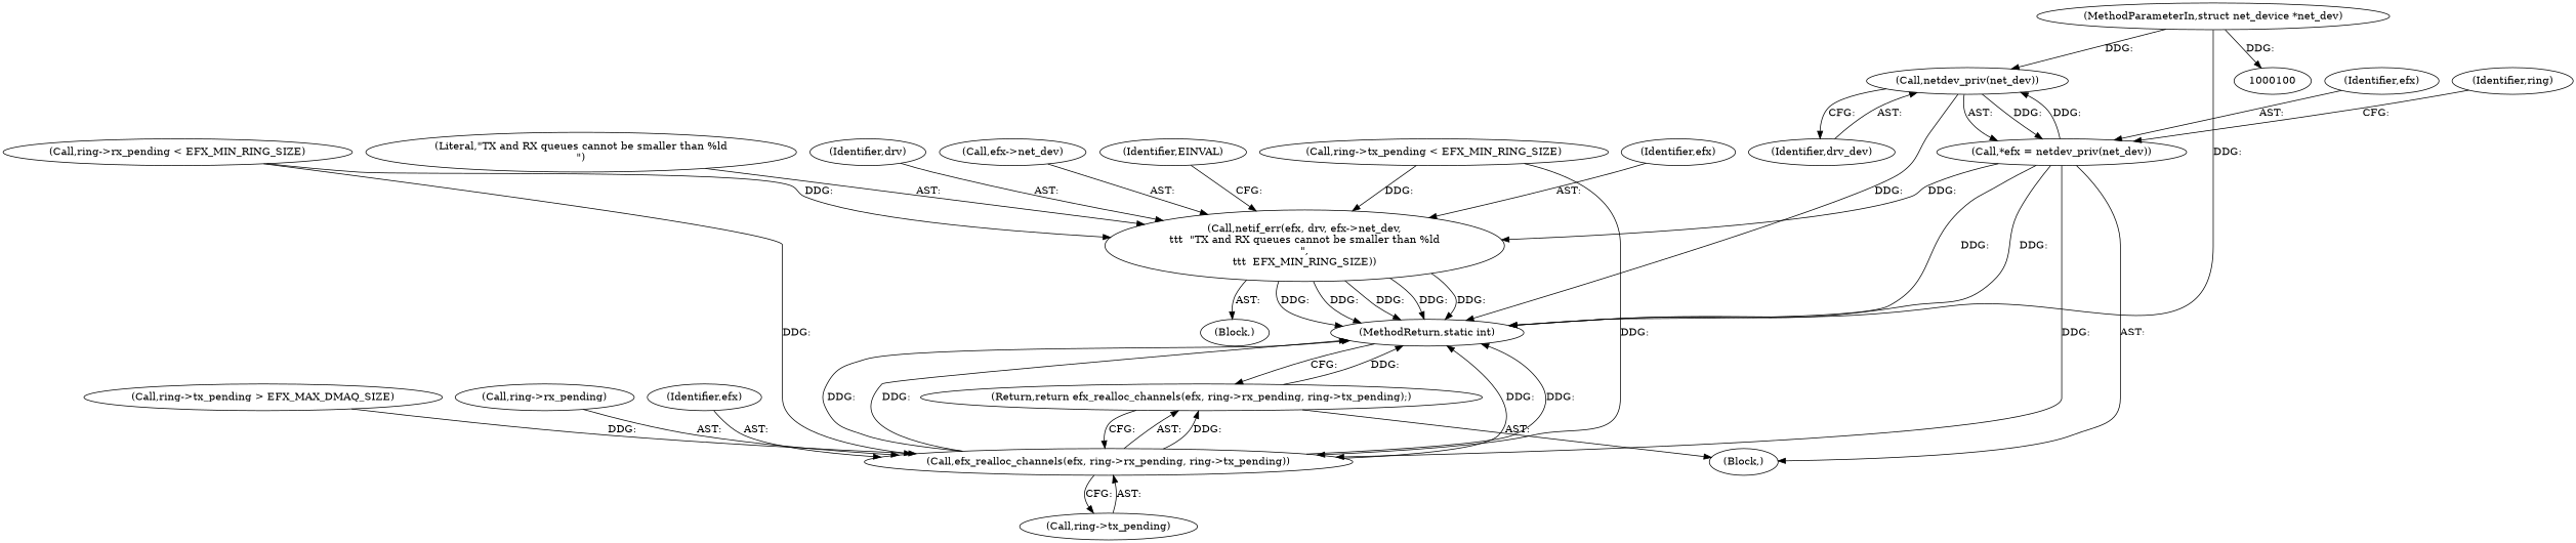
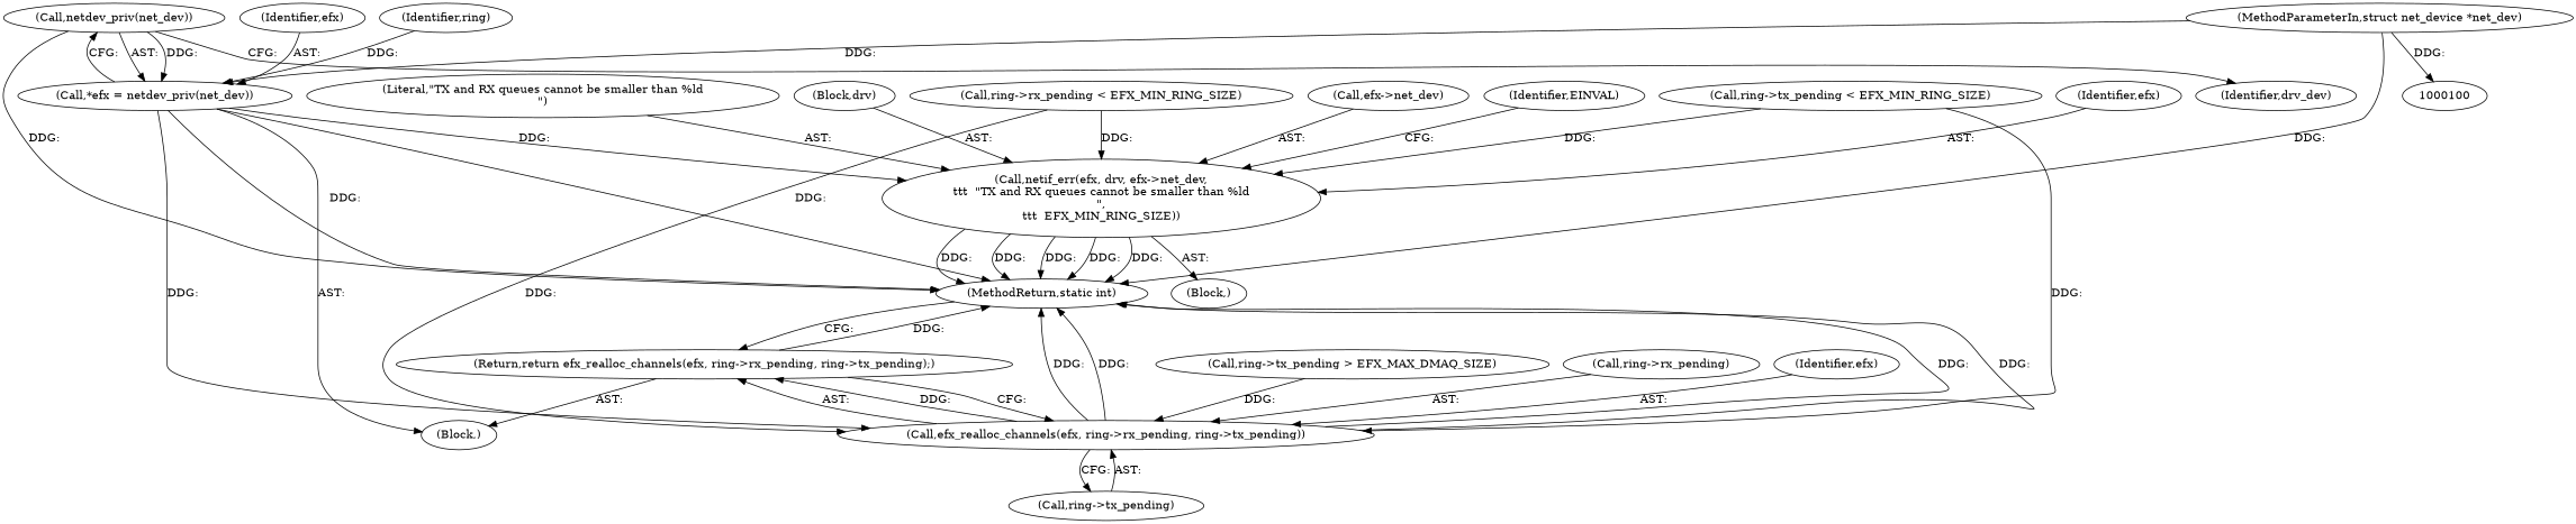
  digraph {
    n1 [label="(Call,netdev_priv(net_dev))"]
    n2 [label="(Call,*efx = netdev_priv(net_dev))"]
    n3 [label="(Identifier,drv_dev)"]
    n4 [label="(MethodReturn,static int)"]
    n5 [label="(Call,netif_err(efx, drv, efx->net_dev,\n\t\t\t  \"TX and RX queues cannot be smaller than %ld\n\",\n\t\t\t  EFX_MIN_RING_SIZE))"]
    n6 [label="(Call,efx_realloc_channels(efx, ring->rx_pending, ring->tx_pending))"]
    n7 [label="(Block,)"]
    n8 [label="(Return,return efx_realloc_channels(efx, ring->rx_pending, ring->tx_pending);)"]
    n9 [label="(MethodParameterIn,struct net_device *net_dev)"]
    1000100
    n11 [label="(Block,)"]
    n12 [label="(Call,ring->tx_pending)"]
    n13 [label="(Identifier,efx)"]
    n14 [label="(Literal,\"TX and RX queues cannot be smaller than %ld\n\")"]
    n15 [label="(Call,ring->tx_pending > EFX_MAX_DMAQ_SIZE)"]
-   n16 [label="(Identifier,drv)"]
+   n16 [label="(Block,drv)"]
    n17 [label="(Identifier,ring)"]
    n18 [label="(Call,ring->rx_pending)"]
    n19 [label="(Identifier,efx)"]
    n20 [label="(Call,ring->rx_pending < EFX_MIN_RING_SIZE)"]
    n21 [label="(Call,efx->net_dev)"]
    n22 [label="(Identifier,EINVAL)"]
    n23 [label="(Call,ring->tx_pending < EFX_MIN_RING_SIZE)"]
    n24 [label="(Identifier,efx)"]
    n1 -> n2 [label="AST: "]
    n1 -> n2 [label="DDG: "]
    n1 -> n3 [label="CFG: "]
    n1 -> n4 [label="DDG: "]
-   n2 -> n1 [label="DDG: "]
+   n2 -> n1 [label="CFG: "]
    n2 -> n4 [label="DDG: "]
    n2 -> n4 [label="DDG: "]
    n2 -> n5 [label="DDG: "]
    n2 -> n6 [label="DDG: "]
    n2 -> n7 [label="AST: "]
-   n3 -> n1 [label="AST: "]
    n4 -> n8 [label="CFG: "]
    n5 -> n4 [label="DDG: "]
    n5 -> n4 [label="DDG: "]
    n5 -> n4 [label="DDG: "]
    n5 -> n4 [label="DDG: "]
    n5 -> n4 [label="DDG: "]
    n5 -> n11 [label="AST: "]
    n6 -> n4 [label="DDG: "]
    n6 -> n4 [label="DDG: "]
    n6 -> n4 [label="DDG: "]
    n6 -> n4 [label="DDG: "]
    n6 -> n8 [label="AST: "]
    n6 -> n8 [label="DDG: "]
    n6 -> n12 [label="CFG: "]
    n8 -> n4 [label="DDG: "]
    n8 -> n6 [label="CFG: "]
    n8 -> n7 [label="AST: "]
-   n9 -> n1 [label="DDG: "]
+   n9 -> n2 [label="DDG: "]
    n9 -> n4 [label="DDG: "]
    n9 -> 1000100 [label="DDG: "]
    n12 -> n6 [label="AST: "]
    n13 -> n2 [label="AST: "]
    n14 -> n5 [label="AST: "]
    n15 -> n6 [label="DDG: "]
    n16 -> n5 [label="AST: "]
-   n17 -> n2 [label="CFG: "]
+   n17 -> n2 [label="DDG: "]
    n18 -> n6 [label="AST: "]
    n19 -> n6 [label="AST: "]
    n20 -> n5 [label="DDG: "]
    n20 -> n6 [label="DDG: "]
    n21 -> n5 [label="AST: "]
    n22 -> n5 [label="CFG: "]
    n23 -> n5 [label="DDG: "]
    n23 -> n6 [label="DDG: "]
    n24 -> n5 [label="AST: "]
  }
